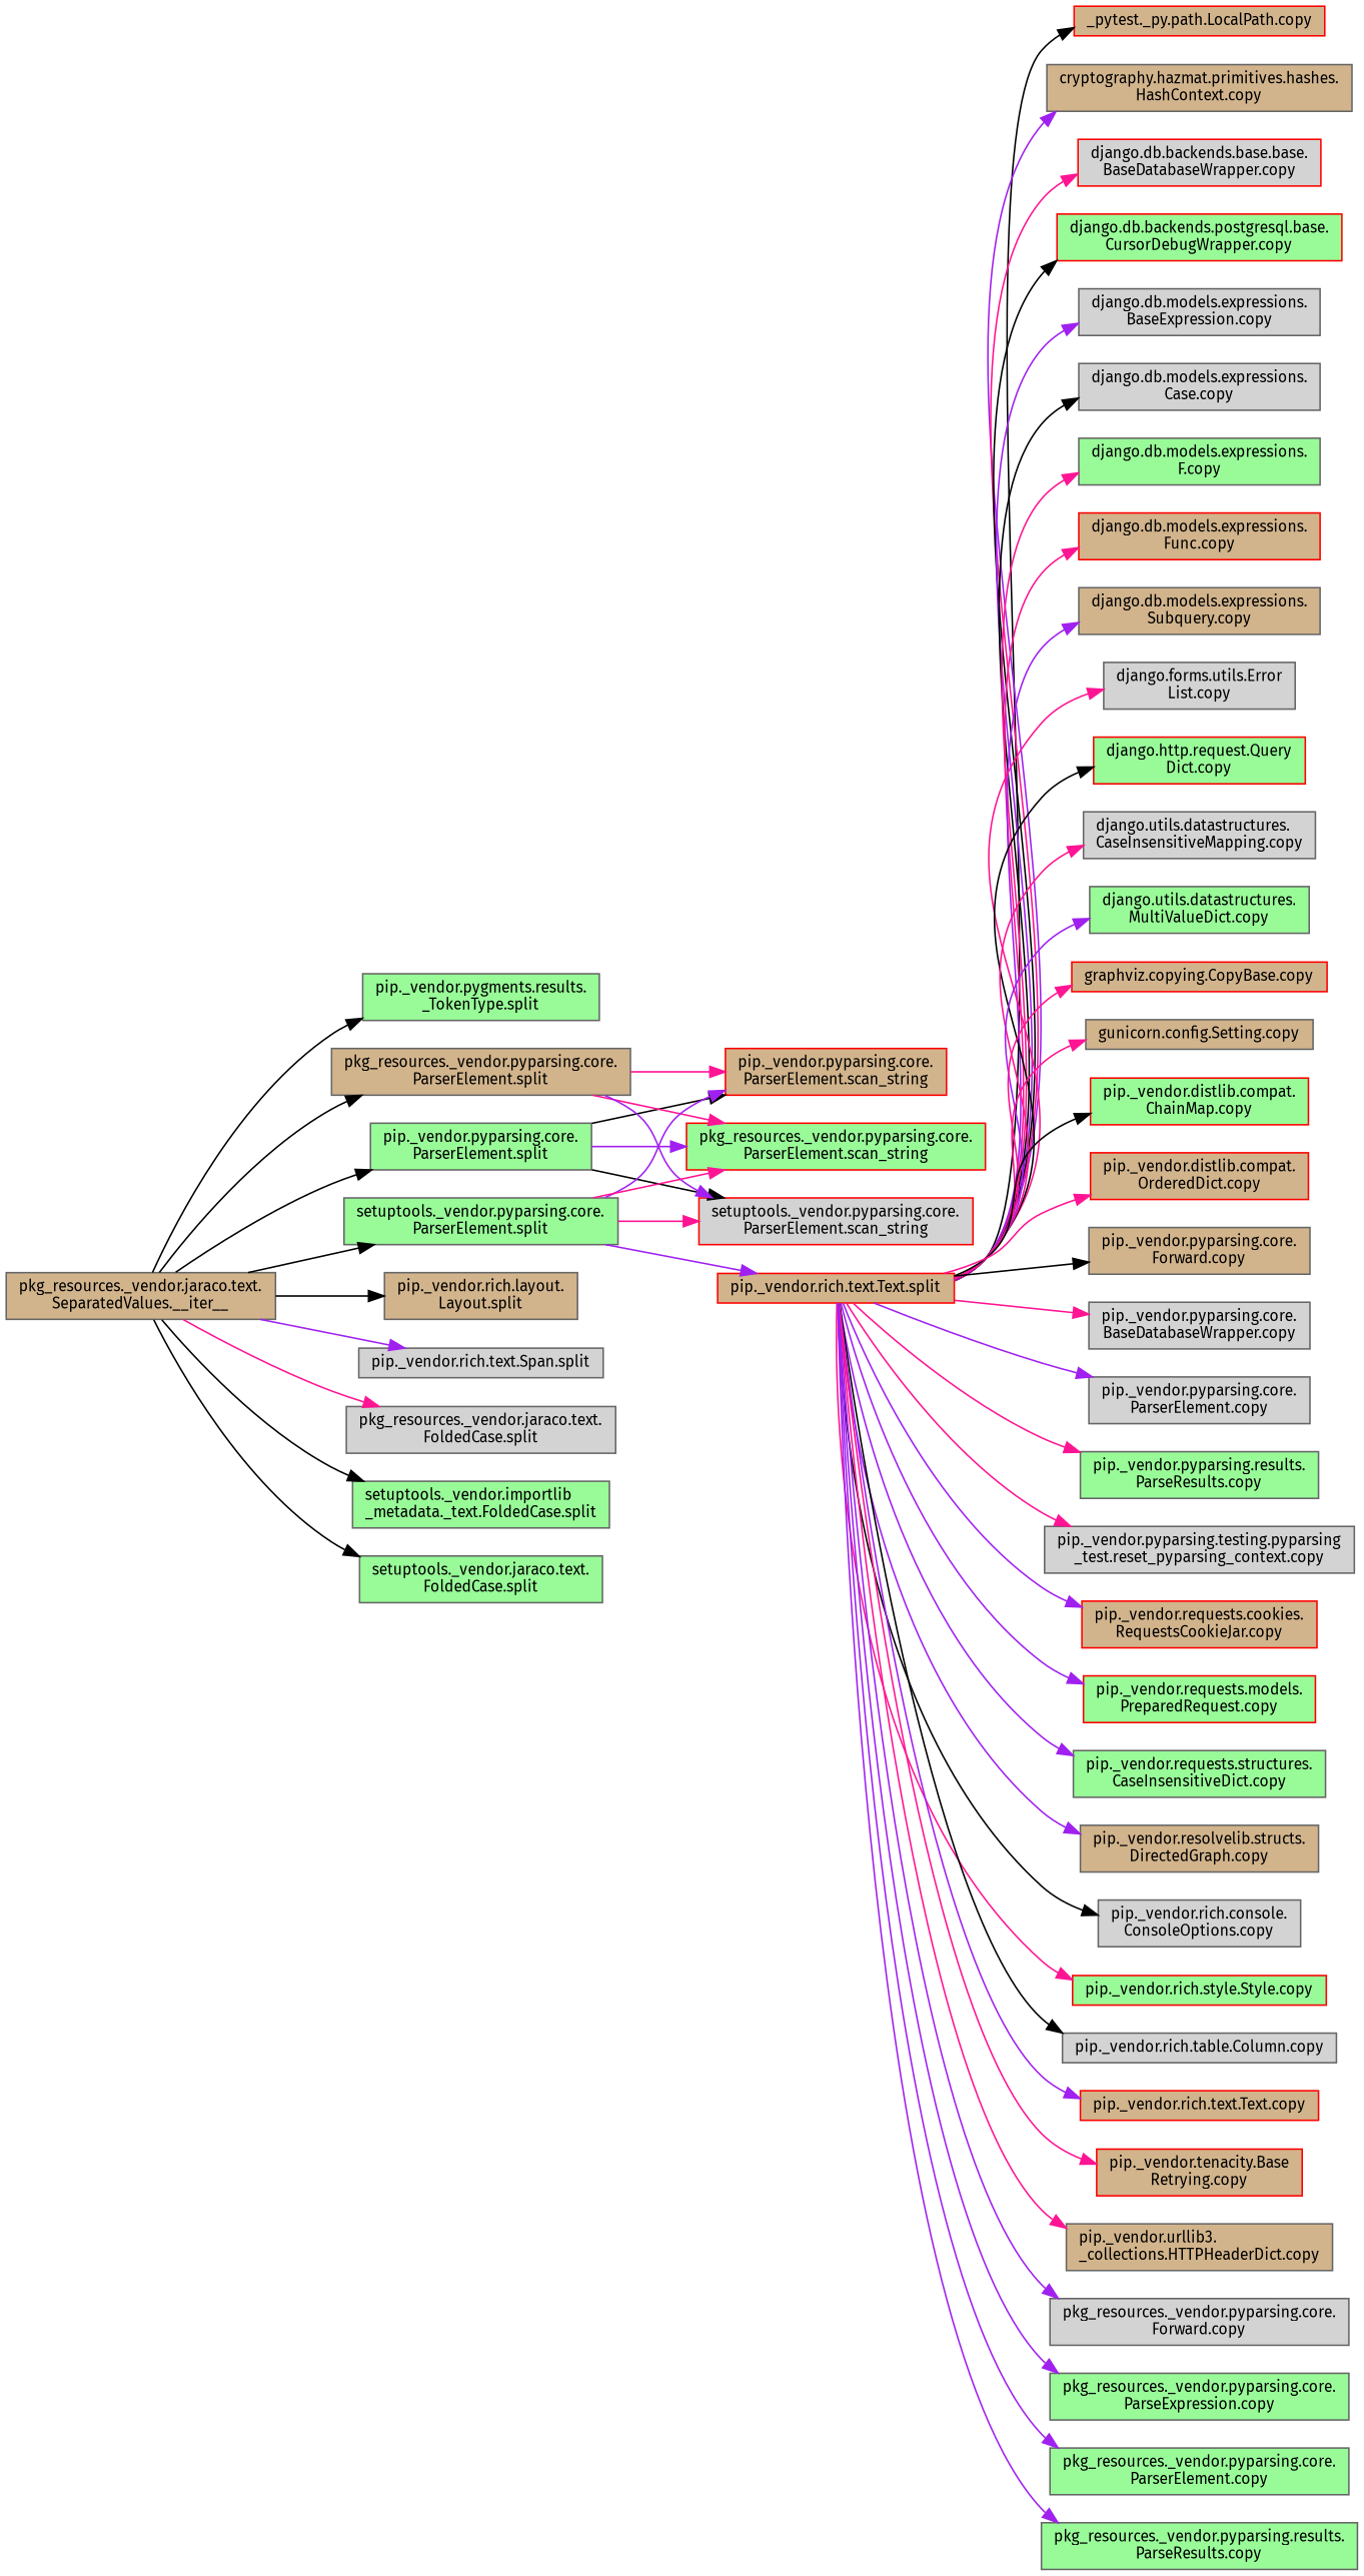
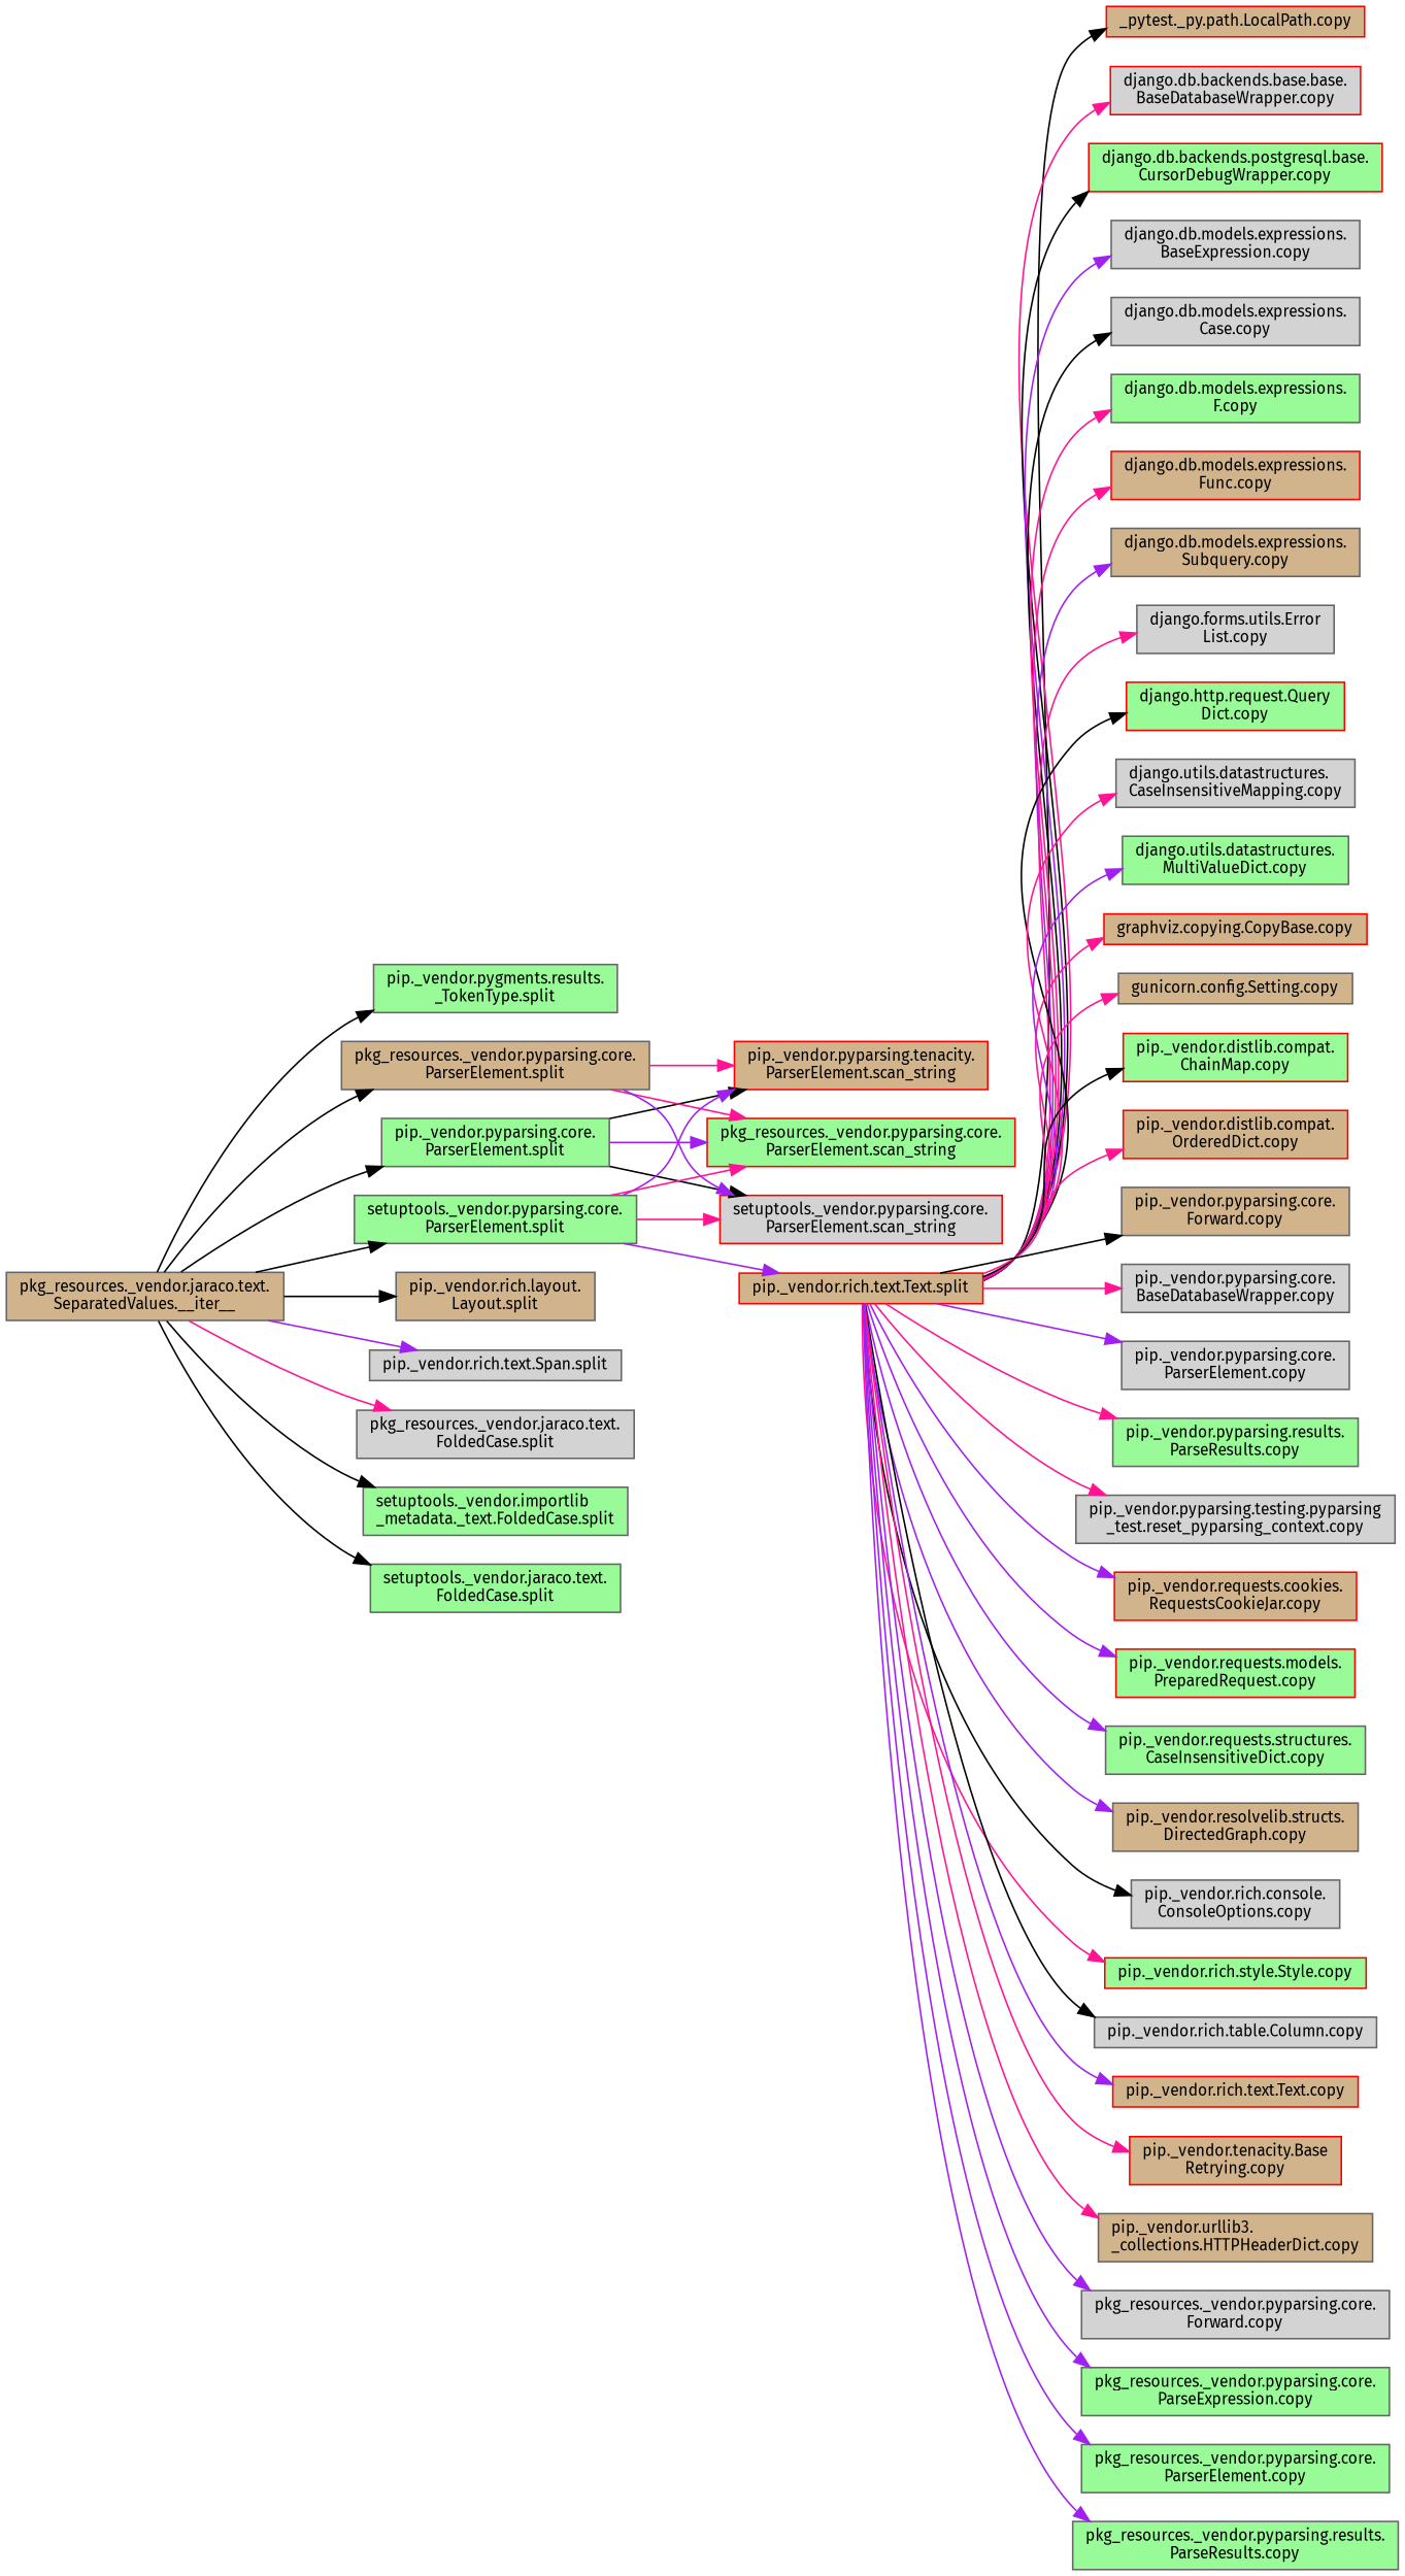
  digraph {
    fontname="Fira Sans"
    rankdir=LR
    node [color=grey40 fillcolor=tan fontname="Fira Sans" fontsize=10 shape=box style=filled]
    edge [color=purple fontname="Fira Sans" fontsize=10 labelfontname=Helvetica labelfontsize=10 style=solid]
    n1 [color=gray40 fontcolor=black height=0.2 label="pkg_resources._vendor.jaraco.text.\lSeparatedValues.__iter__" width=0.4]
    n2 [fillcolor=palegreen height=0.2 label="pip._vendor.pygments.results.\l_TokenType.split" width=0.4]
    n3 [fillcolor=palegreen height=0.2 label="pip._vendor.pyparsing.core.\lParserElement.split" width=0.4]
    n4 [height=0.2 label="pip._vendor.rich.layout.\lLayout.split" width=0.4]
    n5 [fillcolor=lightgrey height=0.2 label="pip._vendor.rich.text.Span.split" width=0.4]
    n6 [fillcolor=lightgrey height=0.2 label="pkg_resources._vendor.jaraco.text.\lFoldedCase.split" width=0.4]
    n7 [height=0.2 label="pkg_resources._vendor.pyparsing.core.\lParserElement.split" width=0.4]
    n8 [fillcolor=palegreen height=0.2 label="setuptools._vendor.importlib\l_metadata._text.FoldedCase.split" width=0.4]
    n9 [fillcolor=palegreen height=0.2 label="setuptools._vendor.jaraco.text.\lFoldedCase.split" width=0.4]
    n10 [fillcolor=palegreen height=0.2 label="setuptools._vendor.pyparsing.core.\lParserElement.split" width=0.4]
-   n11 [color=red height=0.2 label="pip._vendor.pyparsing.core.\lParserElement.scan_string" width=0.4]
+   n11 [color=red height=0.2 label="pip._vendor.pyparsing.tenacity.\lParserElement.scan_string" width=0.4]
    n12 [color=red fillcolor=palegreen height=0.2 label="pkg_resources._vendor.pyparsing.core.\lParserElement.scan_string" width=0.4]
    n13 [color=red fillcolor=lightgrey height=0.2 label="setuptools._vendor.pyparsing.core.\lParserElement.scan_string" width=0.4]
    n14 [color=red height=0.2 label="pip._vendor.rich.text.Text.split" width=0.4]
    n15 [color=red height=0.2 label="_pytest._py.path.LocalPath.copy" width=0.4]
-   n16 [height=0.2 label="cryptography.hazmat.primitives.hashes.\lHashContext.copy" width=0.4]
    n17 [color=red fillcolor=lightgrey height=0.2 label="django.db.backends.base.base.\lBaseDatabaseWrapper.copy" width=0.4]
    n18 [color=red fillcolor=palegreen height=0.2 label="django.db.backends.postgresql.base.\lCursorDebugWrapper.copy" width=0.4]
    n19 [fillcolor=lightgrey height=0.2 label="django.db.models.expressions.\lBaseExpression.copy" width=0.4]
    n20 [fillcolor=lightgrey height=0.2 label="django.db.models.expressions.\lCase.copy" width=0.4]
    n21 [fillcolor=palegreen height=0.2 label="django.db.models.expressions.\lF.copy" width=0.4]
    n22 [color=red height=0.2 label="django.db.models.expressions.\lFunc.copy" width=0.4]
    n23 [height=0.2 label="django.db.models.expressions.\lSubquery.copy" width=0.4]
    n24 [fillcolor=lightgrey height=0.2 label="django.forms.utils.Error\lList.copy" width=0.4]
    n25 [color=red fillcolor=palegreen height=0.2 label="django.http.request.Query\lDict.copy" width=0.4]
    n26 [fillcolor=lightgrey height=0.2 label="django.utils.datastructures.\lCaseInsensitiveMapping.copy" width=0.4]
    n27 [fillcolor=palegreen height=0.2 label="django.utils.datastructures.\lMultiValueDict.copy" width=0.4]
    n28 [color=red height=0.2 label="graphviz.copying.CopyBase.copy" width=0.4]
    n29 [height=0.2 label="gunicorn.config.Setting.copy" width=0.4]
    n30 [color=red fillcolor=palegreen height=0.2 label="pip._vendor.distlib.compat.\lChainMap.copy" width=0.4]
    n31 [color=red height=0.2 label="pip._vendor.distlib.compat.\lOrderedDict.copy" width=0.4]
    n32 [height=0.2 label="pip._vendor.pyparsing.core.\lForward.copy" width=0.4]
    n33 [fillcolor=lightgrey height=0.2 label="pip._vendor.pyparsing.core.\lBaseDatabaseWrapper.copy" width=0.4]
    n34 [fillcolor=lightgrey height=0.2 label="pip._vendor.pyparsing.core.\lParserElement.copy" width=0.4]
    n35 [fillcolor=palegreen height=0.2 label="pip._vendor.pyparsing.results.\lParseResults.copy" width=0.4]
    n36 [fillcolor=lightgrey height=0.2 label="pip._vendor.pyparsing.testing.pyparsing\l_test.reset_pyparsing_context.copy" width=0.4]
    n37 [color=red height=0.2 label="pip._vendor.requests.cookies.\lRequestsCookieJar.copy" width=0.4]
    n38 [color=red fillcolor=palegreen height=0.2 label="pip._vendor.requests.models.\lPreparedRequest.copy" width=0.4]
    n39 [fillcolor=palegreen height=0.2 label="pip._vendor.requests.structures.\lCaseInsensitiveDict.copy" width=0.4]
    n40 [height=0.2 label="pip._vendor.resolvelib.structs.\lDirectedGraph.copy" width=0.4]
    n41 [fillcolor=lightgrey height=0.2 label="pip._vendor.rich.console.\lConsoleOptions.copy" width=0.4]
    n42 [color=red fillcolor=palegreen height=0.2 label="pip._vendor.rich.style.Style.copy" width=0.4]
    n43 [fillcolor=lightgrey height=0.2 label="pip._vendor.rich.table.Column.copy" width=0.4]
    n44 [color=red height=0.2 label="pip._vendor.rich.text.Text.copy" width=0.4]
    n45 [color=red height=0.2 label="pip._vendor.tenacity.Base\lRetrying.copy" width=0.4]
    n46 [height=0.2 label="pip._vendor.urllib3.\l_collections.HTTPHeaderDict.copy" width=0.4]
    n47 [fillcolor=lightgrey height=0.2 label="pkg_resources._vendor.pyparsing.core.\lForward.copy" width=0.4]
    n48 [fillcolor=palegreen height=0.2 label="pkg_resources._vendor.pyparsing.core.\lParseExpression.copy" width=0.4]
    n49 [fillcolor=palegreen height=0.2 label="pkg_resources._vendor.pyparsing.core.\lParserElement.copy" width=0.4]
    n50 [fillcolor=palegreen height=0.2 label="pkg_resources._vendor.pyparsing.results.\lParseResults.copy" width=0.4]
    n1 -> n2 [color=black]
    n1 -> n3 [color=black]
    n1 -> n4 [color=black]
    n1 -> n5
    n1 -> n6 [color=deeppink]
    n1 -> n7 [color=black]
    n1 -> n8 [color=black]
    n1 -> n9 [color=black]
    n1 -> n10 [color=black]
    n3 -> n11 [color=black]
    n3 -> n12
    n3 -> n13 [color=black]
    n7 -> n11 [color=deeppink]
    n7 -> n12 [color=deeppink]
    n7 -> n13
    n10 -> n11
    n10 -> n12 [color=deeppink]
    n10 -> n13 [color=deeppink]
    n10 -> n14
    n14 -> n15 [color=black]
-   n14 -> n16
    n14 -> n17 [color=deeppink]
    n14 -> n18 [color=black]
    n14 -> n19
    n14 -> n20 [color=black]
    n14 -> n21 [color=deeppink]
    n14 -> n22 [color=deeppink]
    n14 -> n23
    n14 -> n24 [color=deeppink]
    n14 -> n25 [color=black]
    n14 -> n26 [color=deeppink]
    n14 -> n27
    n14 -> n28 [color=deeppink]
    n14 -> n29 [color=deeppink]
    n14 -> n30 [color=black]
    n14 -> n31 [color=deeppink]
    n14 -> n32 [color=black]
    n14 -> n33 [color=deeppink]
    n14 -> n34
    n14 -> n35 [color=deeppink]
    n14 -> n36 [color=deeppink]
    n14 -> n37
    n14 -> n38
    n14 -> n39
    n14 -> n40
    n14 -> n41 [color=black]
    n14 -> n42 [color=deeppink]
    n14 -> n43 [color=black]
    n14 -> n44
    n14 -> n45 [color=deeppink]
    n14 -> n46 [color=deeppink]
    n14 -> n47
    n14 -> n48
    n14 -> n49
    n14 -> n50
  }
